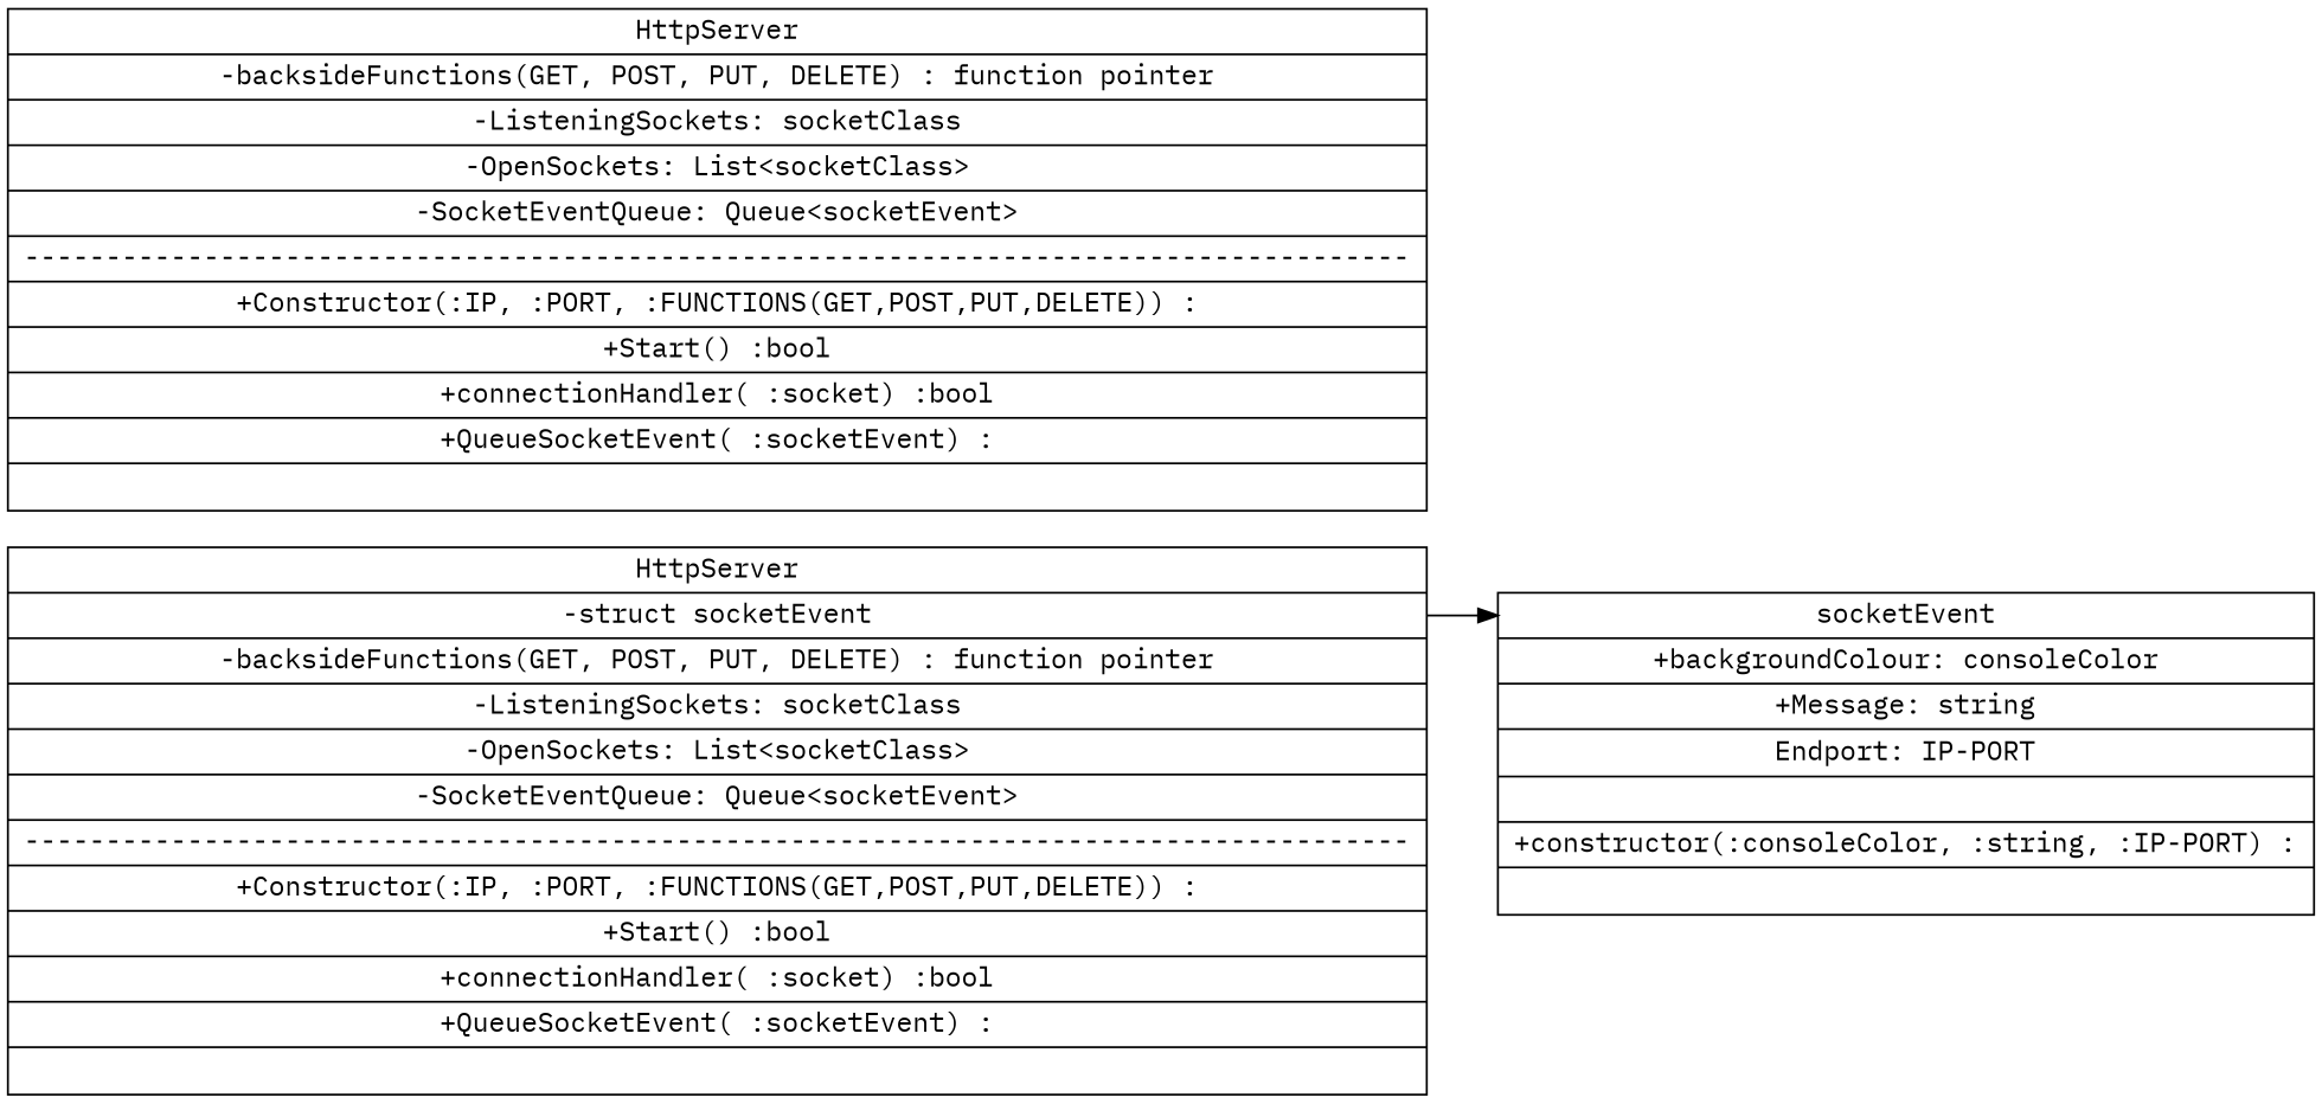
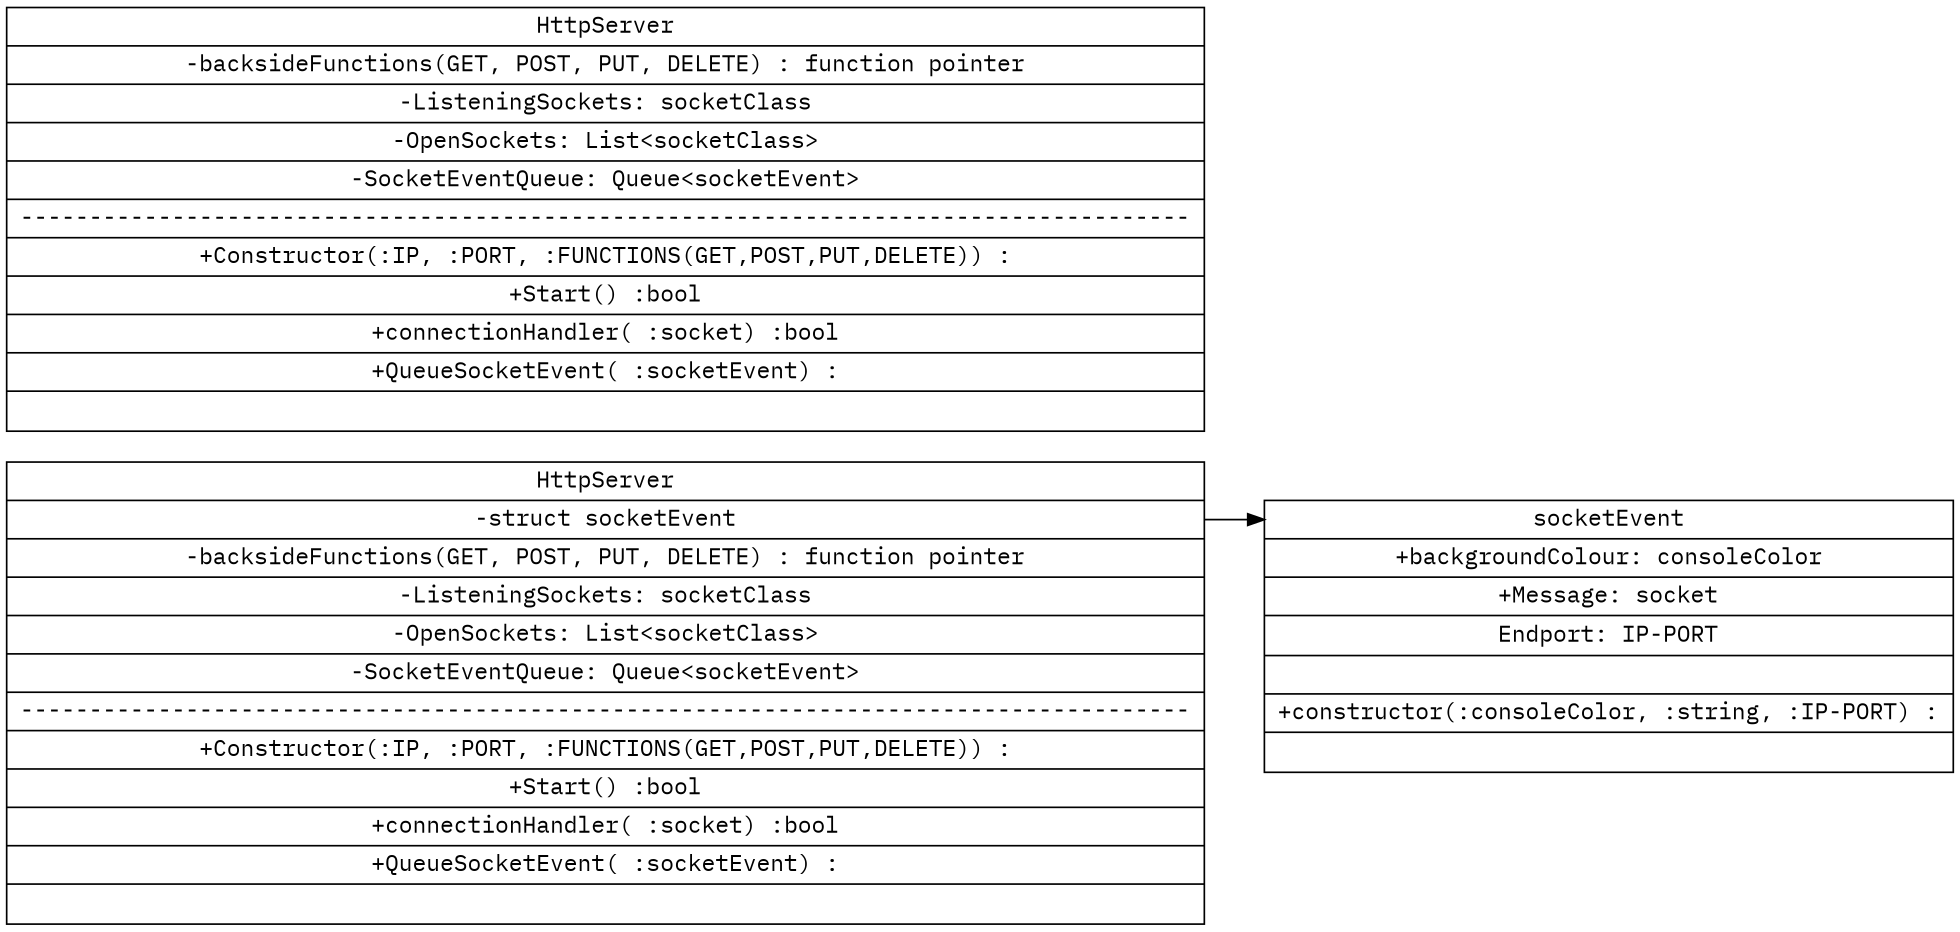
  digraph {
    rankdir=LR
    fontname="IBM Plex Mono"
    node [shape=record fontname="IBM Plex Mono"]
    n1 [label="<f0> HttpServer| <f1> -struct socketEvent| <f2> -backsideFunctions(GET, POST, PUT, DELETE) : function pointer| <F3> -ListeningSockets: socketClass| <F4> -OpenSockets: List\<socketClass\>| <F5> -SocketEventQueue: Queue\<socketEvent\>| <F6>------------------------------------------------------------------------------------- | <F7> +Constructor(:IP, :PORT, :FUNCTIONS(GET,POST,PUT,DELETE)) : | <F8> +Start() :bool| <F9> +connectionHandler( :socket) :bool| <F10> +QueueSocketEvent( :socketEvent) :|"]
-   n2 [label="<f0> socketEvent| <f1> +backgroundColour: consoleColor | <f2> +Message: string | <f3> Endport: IP-PORT | <f4> | <f5> +constructor(:consoleColor, :string, :IP-PORT) : |"]
+   n2 [label="<f0> socketEvent| <f1> +backgroundColour: consoleColor | <f2> +Message: socket | <f3> Endport: IP-PORT | <f4> | <f5> +constructor(:consoleColor, :string, :IP-PORT) : |"]
    n3 [label="<f0> HttpServer| <f1> -backsideFunctions(GET, POST, PUT, DELETE) : function pointer| <F2> -ListeningSockets: socketClass| <F3> -OpenSockets: List\<socketClass\>| <F4> -SocketEventQueue: Queue\<socketEvent\>| <F5>------------------------------------------------------------------------------------- | <F6> +Constructor(:IP, :PORT, :FUNCTIONS(GET,POST,PUT,DELETE)) : | <F7> +Start() :bool| <F8> +connectionHandler( :socket) :bool| <F9> +QueueSocketEvent( :socketEvent) :|"]
    n1 -> n2 [headport=f0 tailport=f1 fontname="IBM Plex Mono"]
  }
